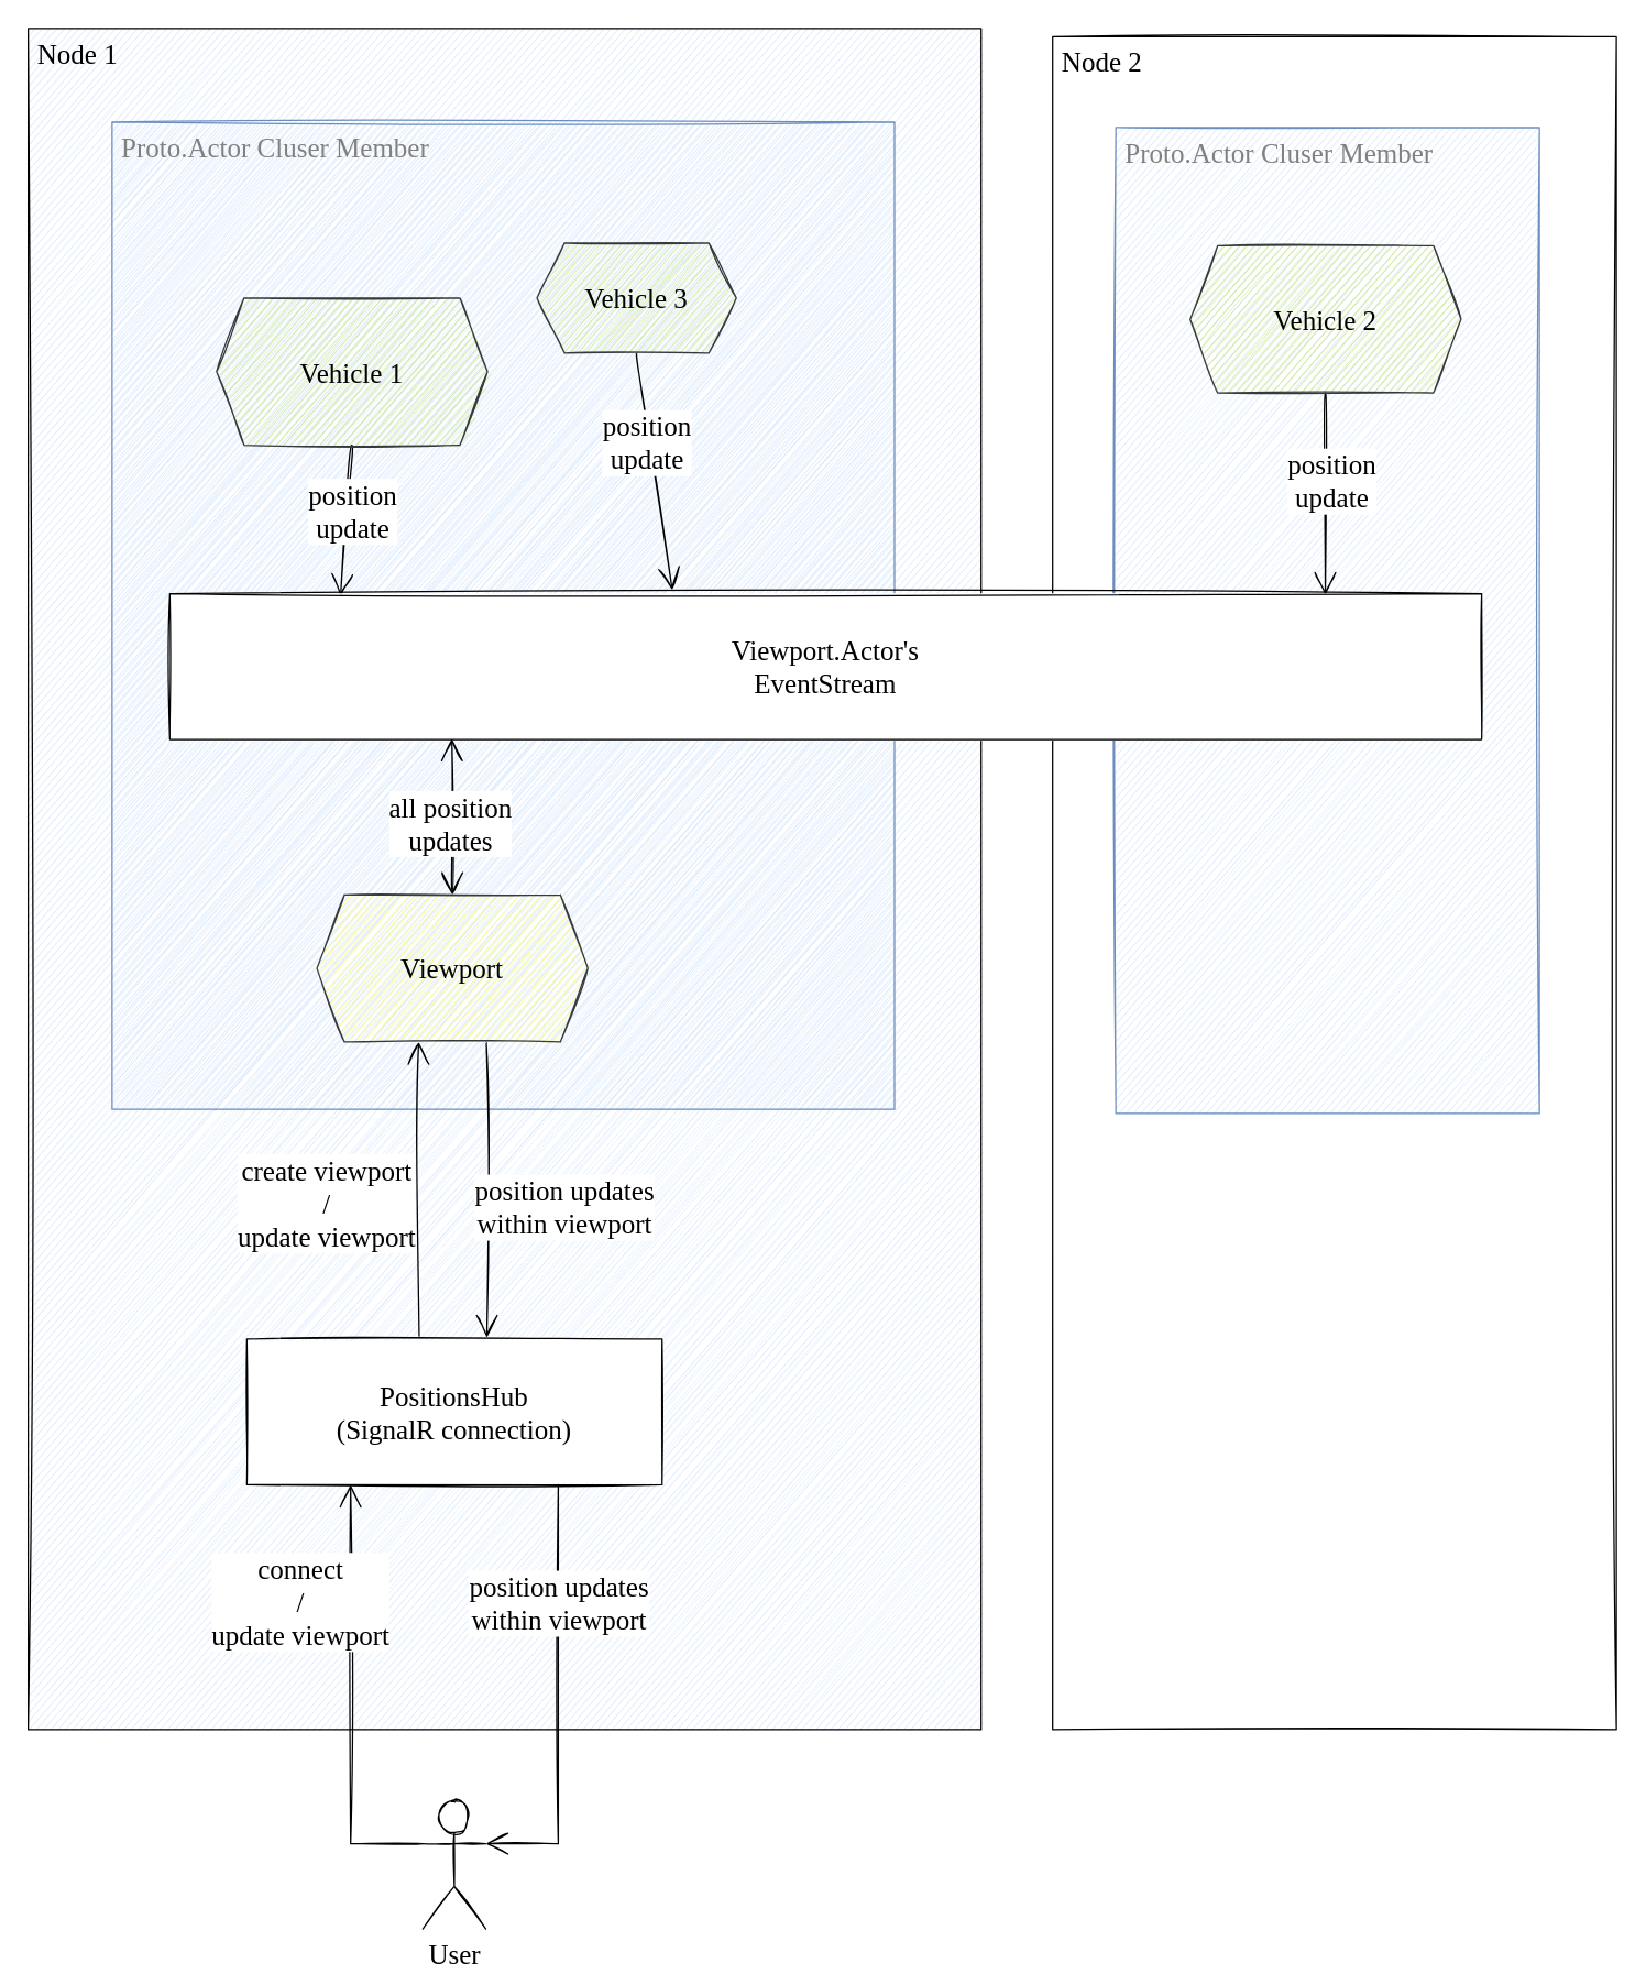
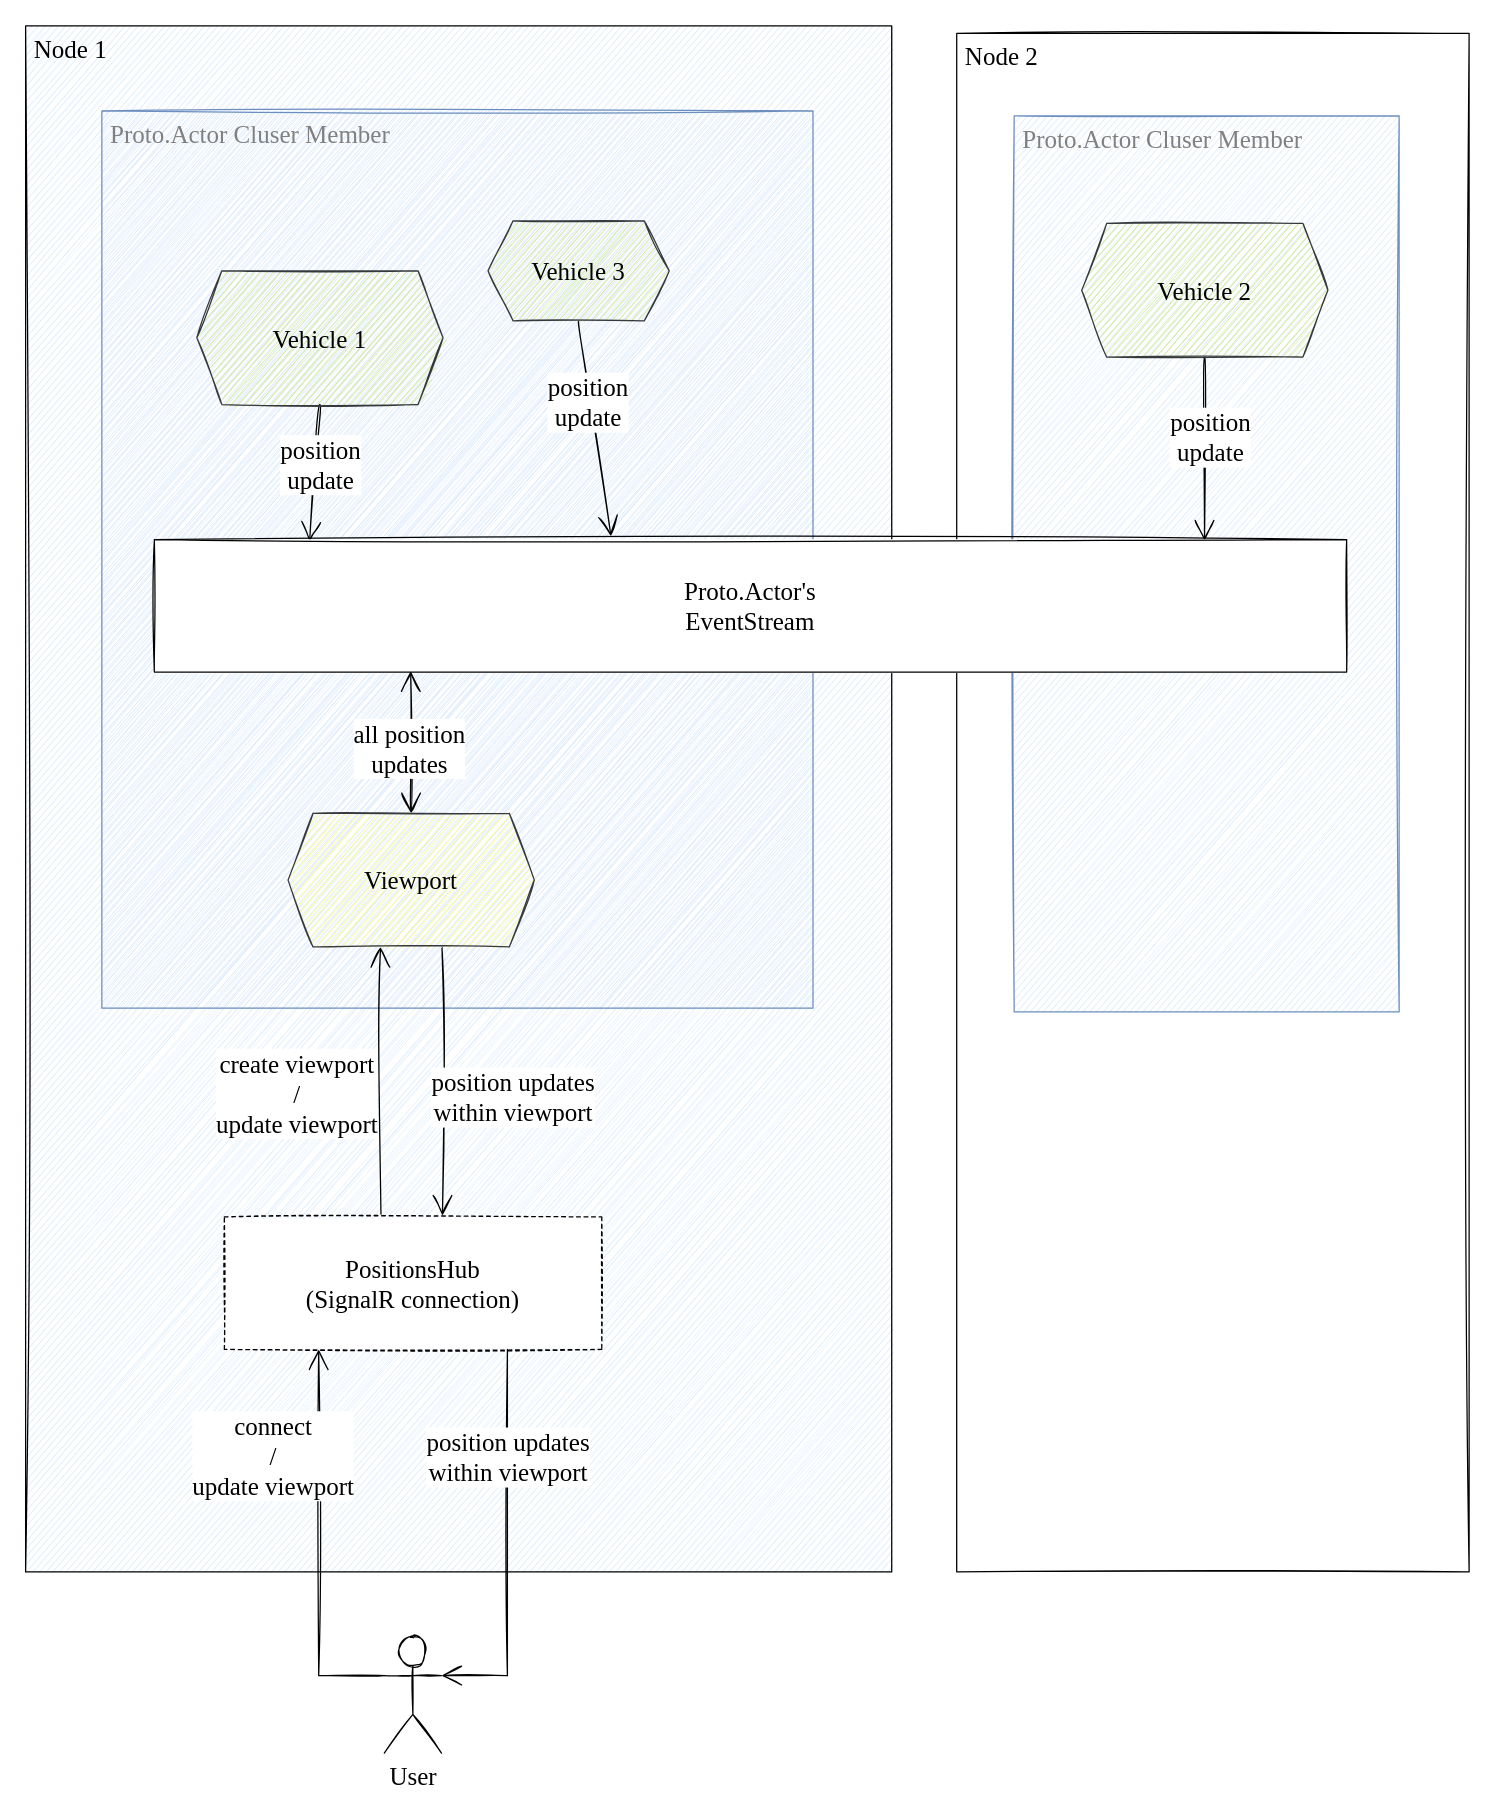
  <mxCell id="0" />
  <mxCell id="1" parent="0" />
  <mxCell id="2" value="Node 2" style="rounded=0;whiteSpace=wrap;html=1;sketch=1;hachureGap=4;pointerEvents=0;fontFamily=Architects Daughter;fontSource=https%3A%2F%2Ffonts.googleapis.com%2Fcss%3Ffamily%3DArchitects%2BDaughter;fontSize=20;align=left;verticalAlign=top;spacingLeft=5;" vertex="1" parent="1"><mxGeometry x="765" y="26" width="410" height="1231" as="geometry" /></mxCell>
  <mxCell id="3" value="Node 1" style="rounded=0;whiteSpace=wrap;html=1;sketch=1;hachureGap=4;pointerEvents=0;fontFamily=Architects Daughter;fontSource=https%3A%2F%2Ffonts.googleapis.com%2Fcss%3Ffamily%3DArchitects%2BDaughter;fontSize=20;align=left;verticalAlign=top;spacingLeft=5;fillColor=#dae8fc;" vertex="1" parent="1"><mxGeometry x="20" y="20" width="693" height="1237" as="geometry" /></mxCell>
  <mxCell id="4" value="Proto.Actor Cluser Member" style="rounded=0;whiteSpace=wrap;html=1;sketch=1;hachureGap=4;pointerEvents=0;fontFamily=Architects Daughter;fontSource=https%3A%2F%2Ffonts.googleapis.com%2Fcss%3Ffamily%3DArchitects%2BDaughter;fontSize=20;align=left;verticalAlign=top;spacingLeft=5;fillColor=#dae8fc;strokeColor=#6c8ebf;movable=1;resizable=1;rotatable=1;deletable=1;editable=1;connectable=1;fontColor=#808080;" vertex="1" parent="1"><mxGeometry x="81" y="88" width="569" height="718" as="geometry" /></mxCell>
  <mxCell id="5" value="Proto.Actor Cluser Member" style="rounded=0;whiteSpace=wrap;html=1;sketch=1;hachureGap=4;pointerEvents=0;fontFamily=Architects Daughter;fontSource=https%3A%2F%2Ffonts.googleapis.com%2Fcss%3Ffamily%3DArchitects%2BDaughter;fontSize=20;align=left;verticalAlign=top;spacingLeft=5;fillColor=#dae8fc;strokeColor=#6c8ebf;movable=1;resizable=1;rotatable=1;deletable=1;editable=1;connectable=1;fontColor=#808080;" vertex="1" parent="1"><mxGeometry x="811" y="92" width="308" height="717" as="geometry" /></mxCell>
  <mxCell id="6" style="edgeStyle=none;curved=1;rounded=0;sketch=1;orthogonalLoop=1;jettySize=auto;html=1;exitX=0.5;exitY=1;exitDx=0;exitDy=0;fontFamily=Architects Daughter;fontSource=https%3A%2F%2Ffonts.googleapis.com%2Fcss%3Ffamily%3DArchitects%2BDaughter;fontSize=20;endArrow=open;startSize=14;endSize=14;sourcePerimeterSpacing=8;targetPerimeterSpacing=8;entryX=0.129;entryY=0.019;entryDx=0;entryDy=0;entryPerimeter=0;" edge="1" parent="1" source="8"><mxGeometry relative="1" as="geometry"><mxPoint x="247.186" y="433.014" as="targetPoint" /></mxGeometry></mxCell>
  <mxCell id="7" value="position&lt;br&gt;update" style="edgeLabel;html=1;align=center;verticalAlign=middle;resizable=0;points=[];fontSize=20;fontFamily=Architects Daughter;" vertex="1" connectable="0" parent="6"><mxGeometry x="-0.266" y="3" relative="1" as="geometry"><mxPoint y="7" as="offset" /></mxGeometry></mxCell>
  <mxCell id="8" value="Vehicle 1" style="shape=hexagon;perimeter=hexagonPerimeter2;whiteSpace=wrap;html=1;fixedSize=1;sketch=1;hachureGap=4;pointerEvents=0;fontFamily=Architects Daughter;fontSource=https%3A%2F%2Ffonts.googleapis.com%2Fcss%3Ffamily%3DArchitects%2BDaughter;fontSize=20;strokeColor=#36393d;align=center;verticalAlign=middle;rounded=0;fillColor=#cdeb8b;" vertex="1" parent="1"><mxGeometry x="157" y="216" width="197" height="107" as="geometry" /></mxCell>
  <mxCell id="9" style="edgeStyle=none;curved=1;rounded=0;sketch=1;orthogonalLoop=1;jettySize=auto;html=1;exitX=0.5;exitY=1;exitDx=0;exitDy=0;fontFamily=Architects Daughter;fontSource=https%3A%2F%2Ffonts.googleapis.com%2Fcss%3Ffamily%3DArchitects%2BDaughter;fontSize=20;endArrow=open;startSize=14;endSize=14;sourcePerimeterSpacing=8;targetPerimeterSpacing=8;entryX=0.383;entryY=-0.025;entryDx=0;entryDy=0;entryPerimeter=0;" edge="1" parent="1" source="11" target="15"><mxGeometry relative="1" as="geometry"><mxPoint x="481" y="892" as="targetPoint" /></mxGeometry></mxCell>
  <mxCell id="10" value="position&lt;br&gt;update" style="edgeLabel;html=1;align=center;verticalAlign=middle;resizable=0;points=[];fontSize=20;fontFamily=Architects Daughter;" vertex="1" connectable="0" parent="9"><mxGeometry x="-0.457" relative="1" as="geometry"><mxPoint y="18" as="offset" /></mxGeometry></mxCell>
  <mxCell id="11" value="Vehicle 3" style="shape=hexagon;perimeter=hexagonPerimeter2;whiteSpace=wrap;html=1;fixedSize=1;sketch=1;hachureGap=4;pointerEvents=0;fontFamily=Architects Daughter;fontSource=https%3A%2F%2Ffonts.googleapis.com%2Fcss%3Ffamily%3DArchitects%2BDaughter;fontSize=20;strokeColor=#36393d;align=center;verticalAlign=middle;rounded=0;fillColor=#cdeb8b;" vertex="1" parent="1"><mxGeometry x="390" y="176" width="145" height="80" as="geometry" /></mxCell>
  <mxCell id="12" style="edgeStyle=none;curved=1;rounded=0;sketch=1;orthogonalLoop=1;jettySize=auto;html=1;exitX=0.5;exitY=1;exitDx=0;exitDy=0;entryX=0.732;entryY=0.007;entryDx=0;entryDy=0;entryPerimeter=0;fontFamily=Architects Daughter;fontSource=https%3A%2F%2Ffonts.googleapis.com%2Fcss%3Ffamily%3DArchitects%2BDaughter;fontSize=20;endArrow=open;startSize=14;endSize=14;sourcePerimeterSpacing=8;targetPerimeterSpacing=8;" edge="1" parent="1" source="14"><mxGeometry relative="1" as="geometry"><mxPoint x="963.288" y="431.742" as="targetPoint" /></mxGeometry></mxCell>
  <mxCell id="13" value="position&lt;br&gt;update" style="edgeLabel;html=1;align=center;verticalAlign=middle;resizable=0;points=[];fontSize=20;fontFamily=Architects Daughter;" vertex="1" connectable="0" parent="12"><mxGeometry x="-0.369" y="4" relative="1" as="geometry"><mxPoint y="17" as="offset" /></mxGeometry></mxCell>
  <mxCell id="14" value="Vehicle 2" style="shape=hexagon;perimeter=hexagonPerimeter2;whiteSpace=wrap;html=1;fixedSize=1;sketch=1;hachureGap=4;pointerEvents=0;fontFamily=Architects Daughter;fontSource=https%3A%2F%2Ffonts.googleapis.com%2Fcss%3Ffamily%3DArchitects%2BDaughter;fontSize=20;strokeColor=#36393d;align=center;verticalAlign=middle;rounded=0;fillColor=#cdeb8b;" vertex="1" parent="1"><mxGeometry x="865" y="178" width="197" height="107" as="geometry" /></mxCell>
- <mxCell id="15" value="Viewport.Actor's&lt;br&gt;EventStream" style="rounded=0;whiteSpace=wrap;html=1;sketch=1;hachureGap=4;pointerEvents=0;fontFamily=Architects Daughter;fontSource=https%3A%2F%2Ffonts.googleapis.com%2Fcss%3Ffamily%3DArchitects%2BDaughter;fontSize=20;" vertex="1" parent="1"><mxGeometry x="123" y="431" width="954" height="106" as="geometry" /></mxCell>
+ <mxCell id="15" value="Proto.Actor's&lt;br&gt;EventStream" style="rounded=0;whiteSpace=wrap;html=1;sketch=1;hachureGap=4;pointerEvents=0;fontFamily=Architects Daughter;fontSource=https%3A%2F%2Ffonts.googleapis.com%2Fcss%3Ffamily%3DArchitects%2BDaughter;fontSize=20;" vertex="1" parent="1"><mxGeometry x="123" y="431" width="954" height="106" as="geometry" /></mxCell>
  <mxCell id="16" style="edgeStyle=none;curved=1;rounded=0;sketch=1;orthogonalLoop=1;jettySize=auto;html=1;exitX=0.5;exitY=0;exitDx=0;exitDy=0;entryX=0.215;entryY=0.994;entryDx=0;entryDy=0;entryPerimeter=0;fontFamily=Architects Daughter;fontSource=https%3A%2F%2Ffonts.googleapis.com%2Fcss%3Ffamily%3DArchitects%2BDaughter;fontSize=20;endArrow=open;startSize=14;endSize=14;sourcePerimeterSpacing=8;targetPerimeterSpacing=8;startArrow=open;startFill=0;endFill=0;" edge="1" parent="1" source="28" target="15"><mxGeometry relative="1" as="geometry" /></mxCell>
  <mxCell id="17" value="all position&lt;br&gt;updates" style="edgeLabel;html=1;align=center;verticalAlign=middle;resizable=0;points=[];fontSize=20;fontFamily=Architects Daughter;" vertex="1" connectable="0" parent="16"><mxGeometry x="-0.299" y="2" relative="1" as="geometry"><mxPoint y="-12" as="offset" /></mxGeometry></mxCell>
  <mxCell id="18" style="edgeStyle=orthogonalEdgeStyle;rounded=0;sketch=1;orthogonalLoop=1;jettySize=auto;html=1;exitX=0.75;exitY=1;exitDx=0;exitDy=0;entryX=1;entryY=0.333;entryDx=0;entryDy=0;entryPerimeter=0;fontFamily=Architects Daughter;fontSource=https%3A%2F%2Ffonts.googleapis.com%2Fcss%3Ffamily%3DArchitects%2BDaughter;fontSize=20;endArrow=open;startSize=14;endSize=14;sourcePerimeterSpacing=8;targetPerimeterSpacing=8;" edge="1" parent="1" source="20" target="23"><mxGeometry relative="1" as="geometry" /></mxCell>
  <mxCell id="19" value="position updates&lt;br&gt;within viewport" style="edgeLabel;html=1;align=center;verticalAlign=middle;resizable=0;points=[];fontSize=20;fontFamily=Architects Daughter;" vertex="1" connectable="0" parent="18"><mxGeometry x="-0.332" relative="1" as="geometry"><mxPoint y="-20" as="offset" /></mxGeometry></mxCell>
- <mxCell id="20" value="PositionsHub&lt;br&gt;(SignalR connection)" style="rounded=0;whiteSpace=wrap;html=1;sketch=1;hachureGap=4;pointerEvents=0;fontFamily=Architects Daughter;fontSource=https%3A%2F%2Ffonts.googleapis.com%2Fcss%3Ffamily%3DArchitects%2BDaughter;fontSize=20;" vertex="1" parent="1"><mxGeometry x="179" y="973" width="302" height="106" as="geometry" /></mxCell>
+ <mxCell id="20" value="PositionsHub&lt;br&gt;(SignalR connection)" style="rounded=0;whiteSpace=wrap;html=1;sketch=1;hachureGap=4;pointerEvents=0;fontFamily=Architects Daughter;fontSource=https%3A%2F%2Ffonts.googleapis.com%2Fcss%3Ffamily%3DArchitects%2BDaughter;fontSize=20;dashed=1;" vertex="1" parent="1"><mxGeometry x="179" y="973" width="302" height="106" as="geometry" /></mxCell>
  <mxCell id="21" style="edgeStyle=orthogonalEdgeStyle;rounded=0;sketch=1;orthogonalLoop=1;jettySize=auto;html=1;exitX=0;exitY=0.333;exitDx=0;exitDy=0;exitPerimeter=0;entryX=0.25;entryY=1;entryDx=0;entryDy=0;fontFamily=Architects Daughter;fontSource=https%3A%2F%2Ffonts.googleapis.com%2Fcss%3Ffamily%3DArchitects%2BDaughter;fontSize=20;endArrow=open;startSize=14;endSize=14;sourcePerimeterSpacing=8;targetPerimeterSpacing=8;" edge="1" parent="1" source="23" target="20"><mxGeometry relative="1" as="geometry"><Array as="points"><mxPoint x="255" y="1340" /></Array></mxGeometry></mxCell>
  <mxCell id="22" value="connect&lt;br&gt;/&lt;br&gt;update viewport" style="edgeLabel;html=1;align=center;verticalAlign=middle;resizable=0;points=[];fontSize=20;fontFamily=Architects Daughter;" vertex="1" connectable="0" parent="21"><mxGeometry x="0.415" y="4" relative="1" as="geometry"><mxPoint x="-33" y="-7" as="offset" /></mxGeometry></mxCell>
  <mxCell id="23" value="User" style="shape=umlActor;verticalLabelPosition=bottom;verticalAlign=top;html=1;outlineConnect=0;sketch=1;hachureGap=4;pointerEvents=0;fontFamily=Architects Daughter;fontSource=https%3A%2F%2Ffonts.googleapis.com%2Fcss%3Ffamily%3DArchitects%2BDaughter;fontSize=20;" vertex="1" parent="1"><mxGeometry x="307" y="1309" width="45.74" height="93" as="geometry" /></mxCell>
  <mxCell id="24" style="rounded=0;sketch=1;orthogonalLoop=1;jettySize=auto;html=1;exitX=0.625;exitY=1;exitDx=0;exitDy=0;entryX=0.578;entryY=-0.01;entryDx=0;entryDy=0;entryPerimeter=0;fontFamily=Architects Daughter;fontSource=https%3A%2F%2Ffonts.googleapis.com%2Fcss%3Ffamily%3DArchitects%2BDaughter;fontSize=20;endArrow=open;startSize=14;endSize=14;sourcePerimeterSpacing=8;targetPerimeterSpacing=8;" edge="1" parent="1" source="28" target="20"><mxGeometry relative="1" as="geometry" /></mxCell>
  <mxCell id="25" value="position updates&lt;br&gt;within viewport" style="edgeLabel;html=1;align=center;verticalAlign=middle;resizable=0;points=[];fontSize=20;fontFamily=Architects Daughter;" vertex="1" connectable="0" parent="24"><mxGeometry x="0.121" y="5" relative="1" as="geometry"><mxPoint x="51" as="offset" /></mxGeometry></mxCell>
  <mxCell id="26" style="edgeStyle=none;rounded=0;sketch=1;orthogonalLoop=1;jettySize=auto;html=1;exitX=0.375;exitY=1;exitDx=0;exitDy=0;entryX=0.415;entryY=-0.021;entryDx=0;entryDy=0;entryPerimeter=0;fontFamily=Architects Daughter;fontSource=https%3A%2F%2Ffonts.googleapis.com%2Fcss%3Ffamily%3DArchitects%2BDaughter;fontSize=20;endArrow=none;startSize=14;endSize=14;sourcePerimeterSpacing=8;targetPerimeterSpacing=8;startArrow=open;startFill=0;endFill=0;" edge="1" parent="1" source="28" target="20"><mxGeometry relative="1" as="geometry" /></mxCell>
  <mxCell id="27" value="create viewport&lt;br&gt;/&lt;br&gt;update viewport" style="edgeLabel;html=1;align=center;verticalAlign=middle;resizable=0;points=[];fontSize=20;fontFamily=Architects Daughter;" vertex="1" connectable="0" parent="26"><mxGeometry x="0.342" y="2" relative="1" as="geometry"><mxPoint x="-70" y="-26" as="offset" /></mxGeometry></mxCell>
  <mxCell id="28" value="Viewport" style="shape=hexagon;perimeter=hexagonPerimeter2;whiteSpace=wrap;html=1;fixedSize=1;sketch=1;hachureGap=4;pointerEvents=0;fontFamily=Architects Daughter;fontSource=https%3A%2F%2Ffonts.googleapis.com%2Fcss%3Ffamily%3DArchitects%2BDaughter;fontSize=20;strokeColor=#36393d;align=center;verticalAlign=middle;rounded=0;fillColor=#ffff88;" vertex="1" parent="1"><mxGeometry x="230" y="649.99" width="197" height="107" as="geometry" /></mxCell>
